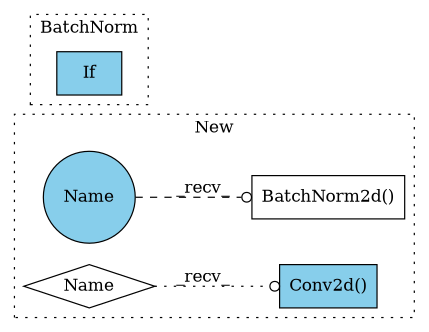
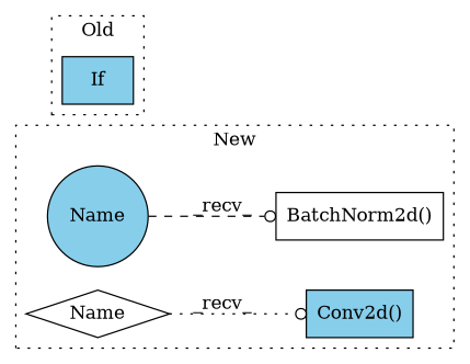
  digraph {
    rankdir=LR
    node [a=75 l=2 shape=box style=filled fillcolor=skyblue]
    edge [arrowhead=odot]
    n1 [l="15,17" label="BatchNorm2d()" s="1700,1716" fillcolor=white]
    n2 [l="10,144" label="Conv2d()" s="1759,1773"]
    n3 [a=87 label=Name s=1700 shape=circle]
    n4 [a=87 label=Name s=1759 shape=diamond fillcolor=white]
    n5 [a=96 l="3,14" label=If s="3026,3047"]
    subgraph cluster_1 {
      label=New
      style=dotted
      n1
      n2
      n3
      n4
    }
    subgraph cluster_2 {
-     label=BatchNorm
+     label=Old
      style=dotted
      n5
    }
    n3 -> n1 [label=_recv_ style=dashed]
    n4 -> n2 [label=_recv_ style=dotted]
  }
